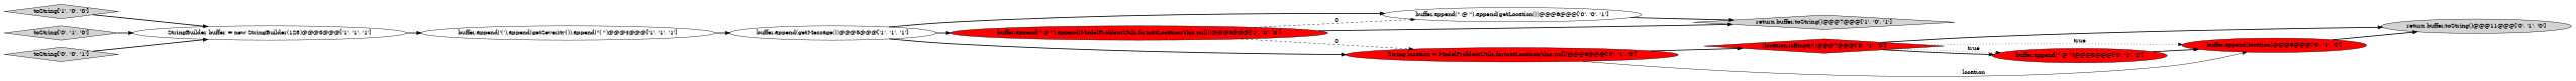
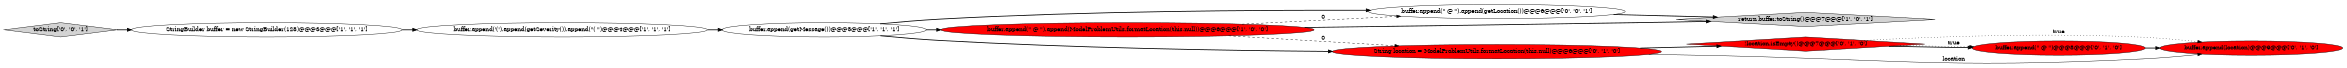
  digraph {
    rankdir=LR
    node [fillcolor=red shape=ellipse style=filled]
    edge [style=bold]
    n1 [fillcolor=white label="StringBuilder buffer = new StringBuilder(128)@@@3@@@['1', '1', '1']"]
    n2 [fillcolor=white label="buffer.append('(').append(getSeverity()).append(\"( \")@@@4@@@['1', '1', '1']"]
    n3 [fillcolor=white label="buffer.append(getMessage())@@@5@@@['1', '1', '1']"]
    n4 [label="!location.isEmpty()@@@7@@@['0', '1', '0']" shape=diamond]
-   n5 [fillcolor=lightgray label="return buffer.toString()@@@11@@@['0', '1', '0']"]
    n6 [label="buffer.append(\" @ \")@@@8@@@['0', '1', '0']"]
    n7 [label="buffer.append(location)@@@9@@@['0', '1', '0']"]
    n8 [fillcolor=lightgray label="return buffer.toString()@@@7@@@['1', '0', '1']" shape=diamond]
-   n9 [fillcolor=lightgray label="toString['1', '0', '0']" shape=diamond]
    n10 [fillcolor=white label="buffer.append(\" @ \").append(getLocation())@@@6@@@['0', '0', '1']"]
    n11 [label="String location = ModelProblemUtils.formatLocation(this,null)@@@6@@@['0', '1', '0']"]
    n12 [label="buffer.append(\" @ \").append(ModelProblemUtils.formatLocation(this,null))@@@6@@@['1', '0', '0']"]
-   n13 [fillcolor=lightgray label="toString['0', '1', '0']" shape=diamond]
    n14 [fillcolor=lightgray label="toString['0', '0', '1']" shape=diamond]
    n1 -> n2
    n2 -> n3
    n3 -> n10
    n3 -> n11
    n3 -> n12
-   n4 -> n5
    n4 -> n6 [label=true style=dotted]
    n4 -> n6
    n4 -> n7 [label=true style=dotted]
    n6 -> n7
-   n7 -> n5
-   n9 -> n1
    n10 -> n8
    n11 -> n4
    n11 -> n7 [label=location style=solid]
    n12 -> n8
    n12 -> n10 [label=0 style=dashed]
    n12 -> n11 [label=0 style=dashed]
-   n13 -> n1
    n14 -> n1
  }
